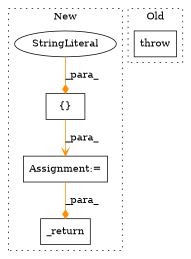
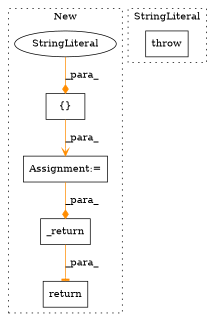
  digraph {
    node [shape=box]
    edge [arrowhead=diamond color=darkorange]
    n1 [a=32 l="11,1" label=_return s="469,492"]
    n2 [a=4 l="1,1" label="{}" s="291,308"]
    n3 [a=45 l=5 label=StringLiteral s=297 shape=ellipse]
    n4 [a=7 l=1 label="Assignment:=" s=278]
+   n5 [a=41 l=7 label=return s=462]
    n6 [a=53 l=6 label=throw s=74]
    subgraph cluster_1 {
      label=New
      style=dotted
      n1
      n2
      n3
      n4
+     n5
    }
    subgraph cluster_2 {
-     label=Old
+     label=StringLiteral
      style=dotted
      n6
    }
+   n1 -> n5 [arrowhead=tee label=_para_]
    n2 -> n4 [arrowhead=vee label=_para_]
    n3 -> n2 [label=_para_]
    n4 -> n1 [label=_para_]
  }
